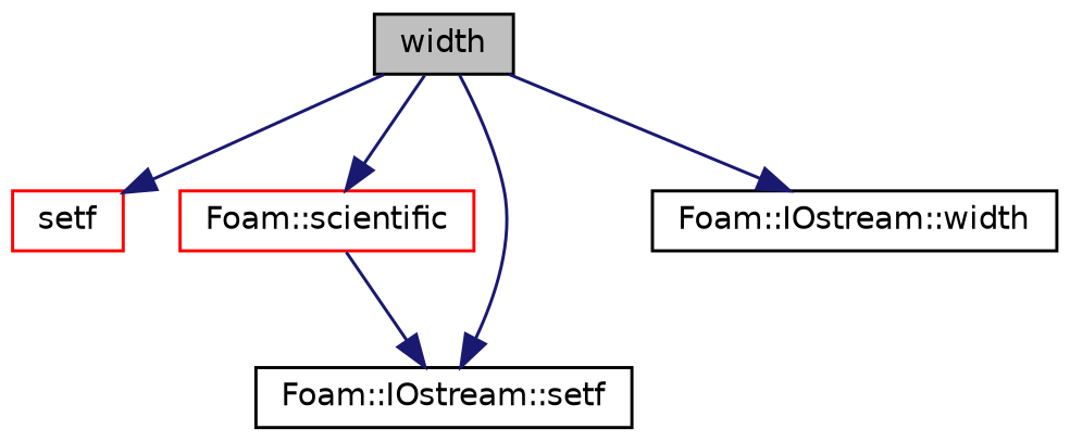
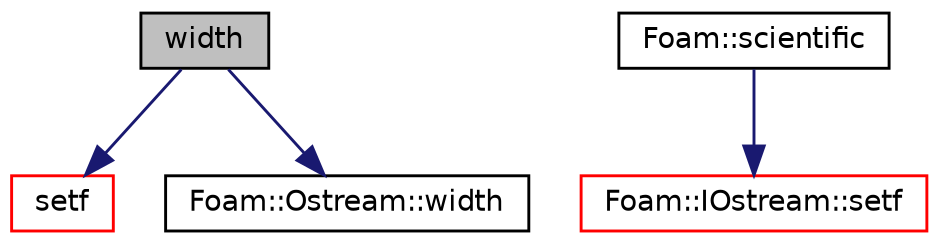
  digraph {
    rankdir=TB
    node [color=black fontname=Helvetica fontsize=10 shape=record]
    edge [color=midnightblue fontname=Helvetica fontsize=10 labelfontname=Helvetica labelfontsize=10 style=solid]
    n1 [fillcolor=grey75 fontcolor=black height=0.2 label=width style=filled width=0.4]
    n2 [color=red height=0.2 label=setf width=0.4]
-   n3 [color=red height=0.2 label="Foam::scientific" width=0.4]
-   n4 [height=0.2 label="Foam::IOstream::setf" width=0.4]
-   n5 [height=0.2 label="Foam::IOstream::width" width=0.4]
+   n3 [height=0.2 label="Foam::scientific" width=0.4]
+   n4 [color=red height=0.2 label="Foam::IOstream::setf" width=0.4]
+   n5 [height=0.2 label="Foam::Ostream::width" width=0.4]
    n1 -> n2
-   n1 -> n3
-   n1 -> n4
    n1 -> n5
    n3 -> n4
  }
